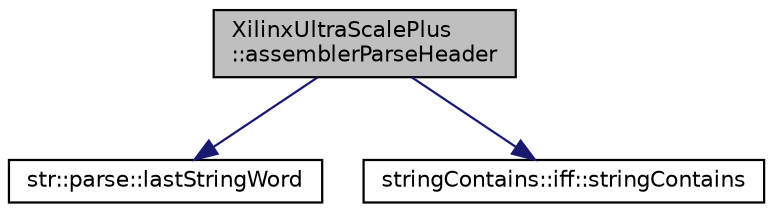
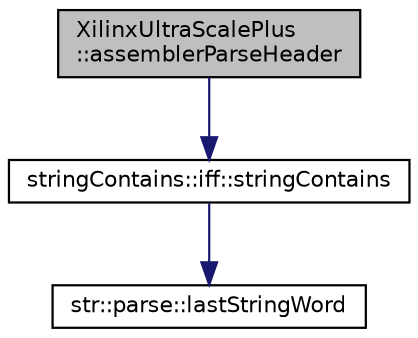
  digraph {
    rankdir=TB
    node [color=black fillcolor=white fontname=Helvetica fontsize=10 shape=record style=filled]
    edge [color=midnightblue fontname=Helvetica fontsize=10 labelfontname=Helvetica labelfontsize=10 style=solid]
    n1 [fillcolor=grey75 fontcolor=black height=0.2 label="XilinxUltraScalePlus\l::assemblerParseHeader" width=0.4]
    n2 [height=0.2 label="str::parse::lastStringWord" width=0.4]
    n3 [height=0.2 label="stringContains::iff::stringContains" width=0.4]
-   n1 -> n2
+   n3 -> n2
    n1 -> n3
  }
